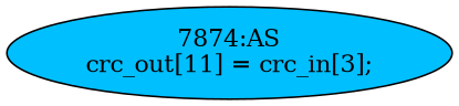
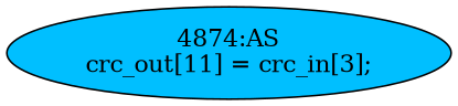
  strict digraph {
-   n1 [ast="<pyverilog.vparser.ast.Assign object at 0x7f13b5568910>" def_var="['crc_out']" fillcolor=deepskyblue label="7874:AS\ncrc_out[11] = crc_in[3];" statements="[]" style=filled typ=Assign use_var="['crc_in']"]
+   n1 [ast="<pyverilog.vparser.ast.Assign object at 0x7f13b5568910>" def_var="['crc_out']" fillcolor=deepskyblue label="4874:AS\ncrc_out[11] = crc_in[3];" statements="[]" style=filled typ=Assign use_var="['crc_in']"]
  }
